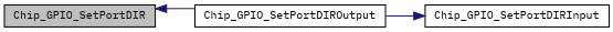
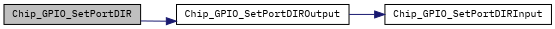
  digraph {
    fontname="IBM Plex Mono"
    rankdir=LR
    node [color=black fillcolor=white fontname="IBM Plex Mono" fontsize=10 shape=record style=filled]
    edge [color=midnightblue fontname="IBM Plex Mono" fontsize=10 labelfontname=FreeSans labelfontsize=10 style=solid]
    n1 [fillcolor=grey75 fontcolor=black height=0.2 label=Chip_GPIO_SetPortDIR width=0.4]
    n2 [height=0.2 label=Chip_GPIO_SetPortDIROutput width=0.4]
    n3 [height=0.2 label=Chip_GPIO_SetPortDIRInput width=0.4]
-   n2 -> n1
+   n1 -> n2
    n2 -> n3
  }
